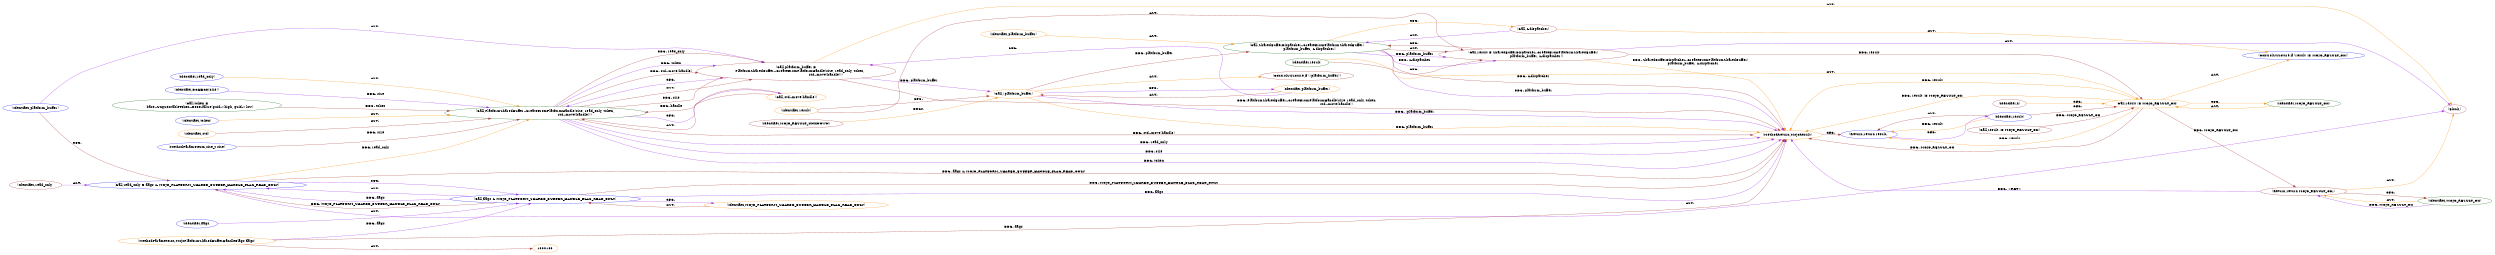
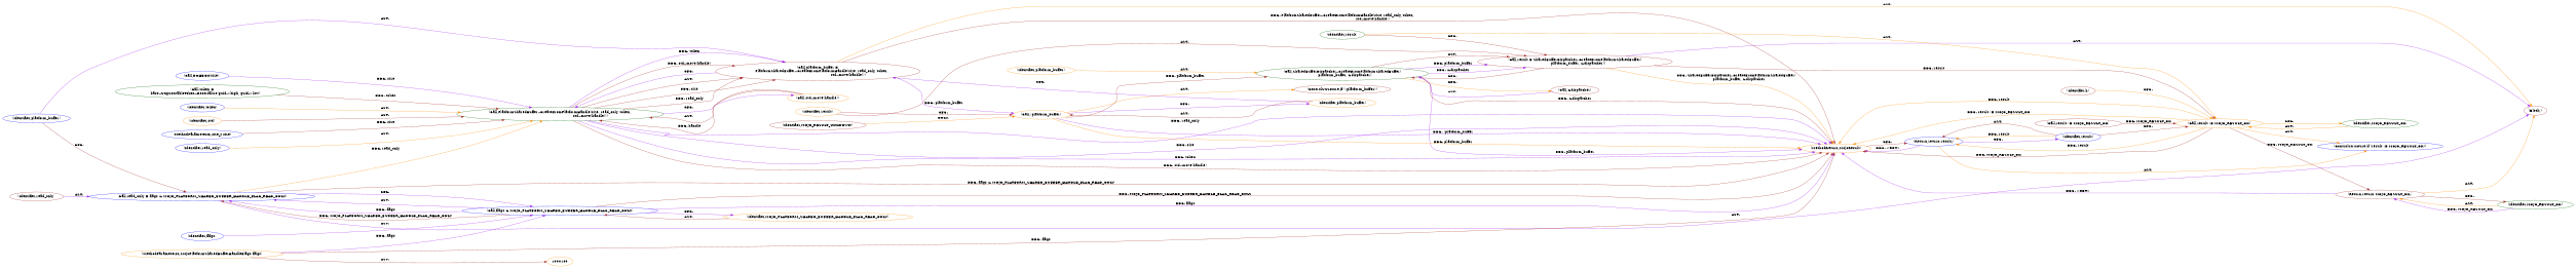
  digraph {
    fontname="DejaVu Serif"
    rankdir=LR
    node [color=blue fontname="DejaVu Serif"]
    edge [color=brown fontname="DejaVu Serif"]
    n1 [label="(Call,read_only = flags & MOJO_PLATFORM_SHARED_BUFFER_HANDLE_FLAG_READ_ONLY)"]
    n2 [label="(Call,flags & MOJO_PLATFORM_SHARED_BUFFER_HANDLE_FLAG_READ_ONLY)"]
    n3 [color=darkgreen label="(Call,PlatformSharedBuffer::CreateFromPlatformHandle(size, read_only, token,\n                                                      std::move(handle)))"]
    n4 [color=brown label="(Block,)"]
    n5 [color=darkorange label="(MethodReturn,MojoResult)"]
    n6 [color=darkorange label="(Identifier,MOJO_PLATFORM_SHARED_BUFFER_HANDLE_FLAG_READ_ONLY)"]
    n7 [color=brown label="(Call,platform_buffer =\n       PlatformSharedBuffer::CreateFromPlatformHandle(size, read_only, token,\n                                                      std::move(handle)))"]
    n8 [color=darkorange label="(Call,std::move(handle))"]
    n9 [label="(Return,return result;)"]
    n10 [color=darkorange label="(MethodParameterIn,MojoPlatformSharedBufferHandleFlags flags)"]
    1000100 [color=darkorange]
    n12 [color=darkorange label="(Call,!platform_buffer)"]
    n13 [color=darkgreen label="(Call,SharedBufferDispatcher::CreateFromPlatformSharedBuffer(\n      platform_buffer, &dispatcher))"]
    n14 [color=brown label="(ControlStructure,if (!platform_buffer))"]
    n15 [color=darkorange label="(Identifier,platform_buffer)"]
    n16 [color=brown label="(Call,result = SharedBufferDispatcher::CreateFromPlatformSharedBuffer(\n      platform_buffer, &dispatcher))"]
    n17 [color=brown label="(Call,&dispatcher)"]
    n18 [color=darkorange label="(Call,result != MOJO_RESULT_OK)"]
    n19 [color=brown label="(Return,return MOJO_RESULT_OK;)"]
    n20 [color=darkgreen label="(Identifier,MOJO_RESULT_OK)"]
    n21 [label="(ControlStructure,if (result != MOJO_RESULT_OK))"]
    n22 [label="(Identifier,result)"]
    n23 [color=darkgreen label="(Identifier,MOJO_RESULT_OK)"]
-   n24 [label="(Identifier,DCHECK(size))"]
+   n24 [label="(Call,DCHECK(size))"]
    n25 [color=brown label="(Call,result != MOJO_RESULT_OK)"]
    n26 [color=darkgreen label="(Call,token =\n       base::UnguessableToken::Deserialize(guid->high, guid->low))"]
    n27 [label="(Identifier,token)"]
    n28 [color=darkorange label="(Identifier,std)"]
    n29 [color=brown label="(Identifier,read_only)"]
    n30 [color=darkorange label="(Identifier,result)"]
    n31 [label="(MethodParameterIn,size_t size)"]
    n32 [color=darkgreen label="(Identifier,result)"]
    n33 [color=brown label="(Identifier,MOJO_RESULT_UNKNOWN)"]
    n34 [label="(Identifier,platform_buffer)"]
    n35 [label="(Identifier,flags)"]
    n36 [color=brown label="(Identifier,h)"]
    n37 [label="(Identifier,read_only)"]
    n38 [color=darkorange label="(Identifier,platform_buffer)"]
    n1 -> n2 [color=purple label="CFG: "]
    n1 -> n3 [color=darkorange label="DDG: read_only"]
    n1 -> n4 [color=purple label="AST: "]
    n1 -> n5 [label="DDG: flags & MOJO_PLATFORM_SHARED_BUFFER_HANDLE_FLAG_READ_ONLY"]
    n2 -> n1 [color=purple label="AST: "]
    n2 -> n1 [color=purple label="DDG: flags"]
    n2 -> n1 [label="DDG: MOJO_PLATFORM_SHARED_BUFFER_HANDLE_FLAG_READ_ONLY"]
    n2 -> n5 [label="DDG: MOJO_PLATFORM_SHARED_BUFFER_HANDLE_FLAG_READ_ONLY"]
    n2 -> n5 [color=purple label="DDG: flags"]
    n2 -> n6 [color=purple label="CFG: "]
    n3 -> n5 [color=purple label="DDG: read_only"]
    n3 -> n5 [color=purple label="DDG: size"]
    n3 -> n5 [color=purple label="DDG: token"]
    n3 -> n5 [label="DDG: std::move(handle)"]
    n3 -> n7 [label="AST: "]
    n3 -> n7 [label="DDG: size"]
    n3 -> n7 [label="DDG: read_only"]
    n3 -> n7 [color=purple label="DDG: token"]
    n3 -> n7 [label="DDG: std::move(handle)"]
    n3 -> n8 [color=purple label="CFG: "]
    n5 -> n9 [label="CFG: "]
    n6 -> n2 [label="AST: "]
    n7 -> n3 [color=purple label="CFG: "]
    n7 -> n4 [color=darkorange label="AST: "]
    n7 -> n5 [label="DDG: PlatformSharedBuffer::CreateFromPlatformHandle(size, read_only, token,\n                                                      std::move(handle))"]
    n7 -> n12 [color=purple label="DDG: platform_buffer"]
    n8 -> n3 [label="AST: "]
    n8 -> n3 [label="DDG: handle"]
-   n17 -> n21 [color=darkorange label="AST: "]
+   n9 -> n5 [color=purple label="DDG: <RET>"]
+   n9 -> n21 [color=darkorange label="AST: "]
    n9 -> n22 [color=purple label="CFG: "]
    n10 -> n2 [color=purple label="DDG: flags"]
    n10 -> n5 [label="DDG: flags"]
    n10 -> 1000100 [label="AST: "]
    n12 -> n5 [color=purple label="DDG: !platform_buffer"]
    n12 -> n5 [color=darkorange label="DDG: platform_buffer"]
    n12 -> n13 [label="DDG: platform_buffer"]
    n12 -> n14 [color=darkorange label="AST: "]
    n12 -> n15 [color=purple label="CFG: "]
    n13 -> n5 [color=purple label="DDG: platform_buffer"]
    n13 -> n5 [label="DDG: &dispatcher"]
    n13 -> n16 [label="AST: "]
    n13 -> n16 [color=purple label="DDG: platform_buffer"]
    n13 -> n16 [color=purple label="DDG: &dispatcher"]
    n13 -> n17 [color=darkorange label="CFG: "]
    n15 -> n7 [color=purple label="CFG: "]
    n15 -> n12 [label="AST: "]
    n16 -> n4 [color=purple label="AST: "]
    n16 -> n5 [color=darkorange label="DDG: SharedBufferDispatcher::CreateFromPlatformSharedBuffer(\n      platform_buffer, &dispatcher)"]
    n16 -> n13 [label="CFG: "]
    n16 -> n18 [label="DDG: result"]
    n17 -> n13 [color=purple label="AST: "]
    n18 -> n5 [label="DDG: MOJO_RESULT_OK"]
    n18 -> n5 [color=darkorange label="DDG: result"]
    n18 -> n5 [color=darkorange label="DDG: result != MOJO_RESULT_OK"]
    n18 -> n9 [color=darkorange label="DDG: result"]
    n18 -> n19 [label="DDG: MOJO_RESULT_OK"]
    n18 -> n20 [color=darkorange label="CFG: "]
    n18 -> n21 [color=darkorange label="AST: "]
    n19 -> n4 [color=darkorange label="AST: "]
    n19 -> n5 [color=purple label="DDG: <RET>"]
    n19 -> n23 [label="CFG: "]
    n20 -> n18 [color=darkorange label="AST: "]
    n22 -> n9 [label="AST: "]
    n22 -> n9 [color=darkorange label="DDG: result"]
    n22 -> n18 [label="CFG: "]
    n23 -> n19 [color=darkorange label="AST: "]
    n23 -> n19 [color=purple label="DDG: MOJO_RESULT_OK"]
    n24 -> n3 [color=purple label="DDG: size"]
    n25 -> n18 [label="DDG: MOJO_RESULT_OK"]
    n26 -> n3 [label="DDG: token"]
    n27 -> n3 [color=darkorange label="AST: "]
    n28 -> n3 [label="AST: "]
    n29 -> n1 [color=purple label="AST: "]
    n30 -> n12 [label="CFG: "]
    n30 -> n16 [label="AST: "]
    n31 -> n3 [label="DDG: size"]
    n32 -> n16 [label="CFG: "]
    n32 -> n18 [color=darkorange label="AST: "]
    n33 -> n12 [color=darkorange label="ONLY: "]
    n34 -> n1 [label="CFG: "]
    n34 -> n7 [color=purple label="AST: "]
    n35 -> n2 [color=purple label="AST: "]
    n36 -> n18 [color=darkorange label="CFG: "]
    n37 -> n3 [color=darkorange label="AST: "]
    n38 -> n13 [color=darkorange label="AST: "]
  }
